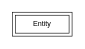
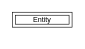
  <mxCell id="0" />
  <mxCell id="1" parent="0" />
- <mxCell id="2" value="Entity" style="shape=ext;margin=3;double=1;whiteSpace=wrap;html=1;align=center;" vertex="1" parent="1"><mxGeometry x="20" y="20" width="100" height="40" as="geometry" /></mxCell>
+ <mxCell id="2" value="Entity" style="shape=ext;margin=3;double=1;whiteSpace=wrap;html=1;align=center;" vertex="1" parent="1"><mxGeometry x="20" y="20" width="100" height="25" as="geometry" /></mxCell>
